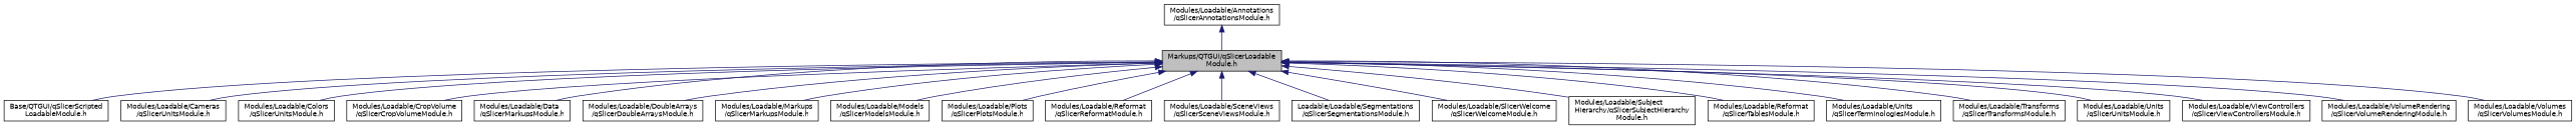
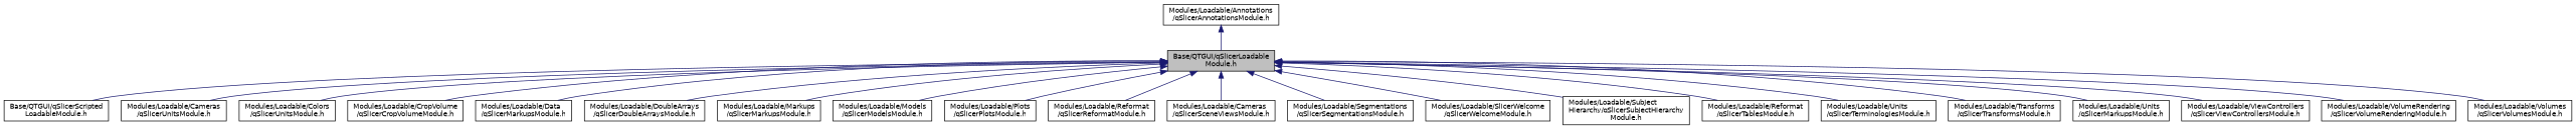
  digraph {
    node [color=black fontname=Helvetica fontsize=10 shape=record]
    edge [color=midnightblue dir=back fontname=Helvetica fontsize=10 labelfontname=Helvetica labelfontsize=10 style=solid]
-   n1 [fillcolor=grey75 fontcolor=black height=0.2 label="Markups/QTGUI/qSlicerLoadable\lModule.h" style=filled width=0.4]
+   n1 [fillcolor=grey75 fontcolor=black height=0.2 label="Base/QTGUI/qSlicerLoadable\lModule.h" style=filled width=0.4]
    n2 [height=0.2 label="Base/QTGUI/qSlicerScripted\lLoadableModule.h" width=0.4]
    n3 [height=0.2 label="Modules/Loadable/Cameras\l/qSlicerUnitsModule.h" width=0.4]
    n4 [height=0.2 label="Modules/Loadable/Colors\l/qSlicerUnitsModule.h" width=0.4]
    n5 [height=0.2 label="Modules/Loadable/CropVolume\l/qSlicerCropVolumeModule.h" width=0.4]
    n6 [height=0.2 label="Modules/Loadable/Data\l/qSlicerMarkupsModule.h" width=0.4]
    n7 [height=0.2 label="Modules/Loadable/DoubleArrays\l/qSlicerDoubleArraysModule.h" width=0.4]
    n8 [height=0.2 label="Modules/Loadable/Markups\l/qSlicerMarkupsModule.h" width=0.4]
    n9 [height=0.2 label="Modules/Loadable/Models\l/qSlicerModelsModule.h" width=0.4]
    n10 [height=0.2 label="Modules/Loadable/Plots\l/qSlicerPlotsModule.h" width=0.4]
    n11 [height=0.2 label="Modules/Loadable/Reformat\l/qSlicerReformatModule.h" width=0.4]
-   n12 [height=0.2 label="Modules/Loadable/SceneViews\l/qSlicerSceneViewsModule.h" width=0.4]
-   n13 [height=0.2 label="Loadable/Loadable/Segmentations\l/qSlicerSegmentationsModule.h" width=0.4]
+   n12 [height=0.2 label="Modules/Loadable/Cameras\l/qSlicerSceneViewsModule.h" width=0.4]
+   n13 [height=0.2 label="Modules/Loadable/Segmentations\l/qSlicerSegmentationsModule.h" width=0.4]
    n14 [height=0.2 label="Modules/Loadable/SlicerWelcome\l/qSlicerWelcomeModule.h" width=0.4]
    n15 [height=0.2 label="Modules/Loadable/Subject\lHierarchy/qSlicerSubjectHierarchy\lModule.h" width=0.4]
    n16 [height=0.2 label="Modules/Loadable/Reformat\l/qSlicerTablesModule.h" width=0.4]
    n17 [height=0.2 label="Modules/Loadable/Units\l/qSlicerTerminologiesModule.h" width=0.4]
    n18 [height=0.2 label="Modules/Loadable/Transforms\l/qSlicerTransformsModule.h" width=0.4]
-   n19 [height=0.2 label="Modules/Loadable/Units\l/qSlicerUnitsModule.h" width=0.4]
+   n19 [height=0.2 label="Modules/Loadable/Units\l/qSlicerMarkupsModule.h" width=0.4]
    n20 [height=0.2 label="Modules/Loadable/ViewControllers\l/qSlicerViewControllersModule.h" width=0.4]
    n21 [height=0.2 label="Modules/Loadable/VolumeRendering\l/qSlicerVolumeRenderingModule.h" width=0.4]
    n22 [height=0.2 label="Modules/Loadable/Volumes\l/qSlicerVolumesModule.h" width=0.4]
    n23 [height=0.2 label="Modules/Loadable/Annotations\l/qSlicerAnnotationsModule.h" width=0.4]
    n1 -> n2
    n1 -> n3
    n1 -> n4
    n1 -> n5
    n1 -> n6
    n1 -> n7
    n1 -> n8
    n1 -> n9
    n1 -> n10
    n1 -> n11
    n1 -> n12
    n1 -> n13
    n1 -> n14
    n1 -> n15
    n1 -> n16
    n1 -> n17
    n1 -> n18
    n1 -> n19
    n1 -> n20
    n1 -> n21
    n1 -> n22
    n23 -> n1
  }
